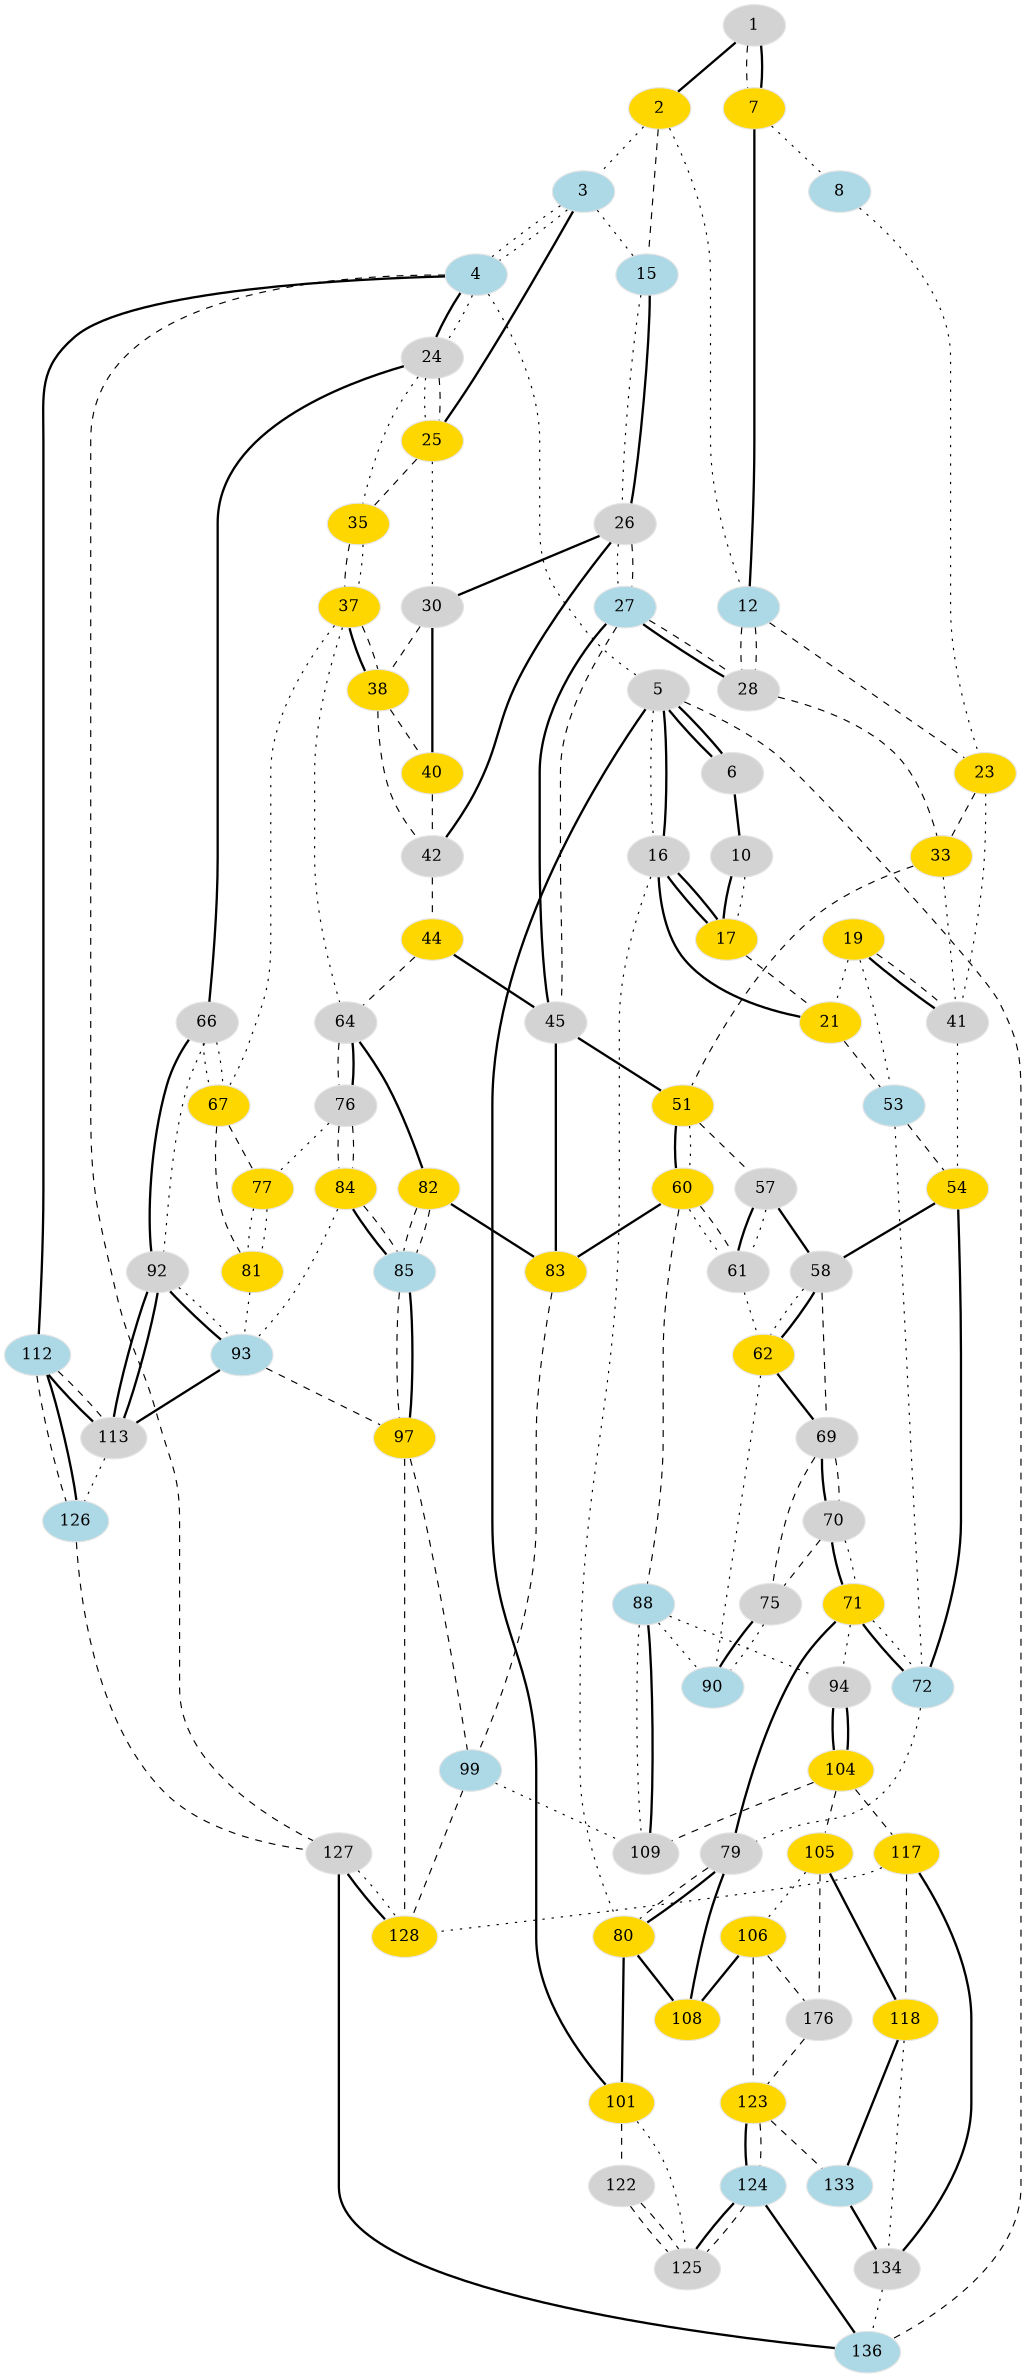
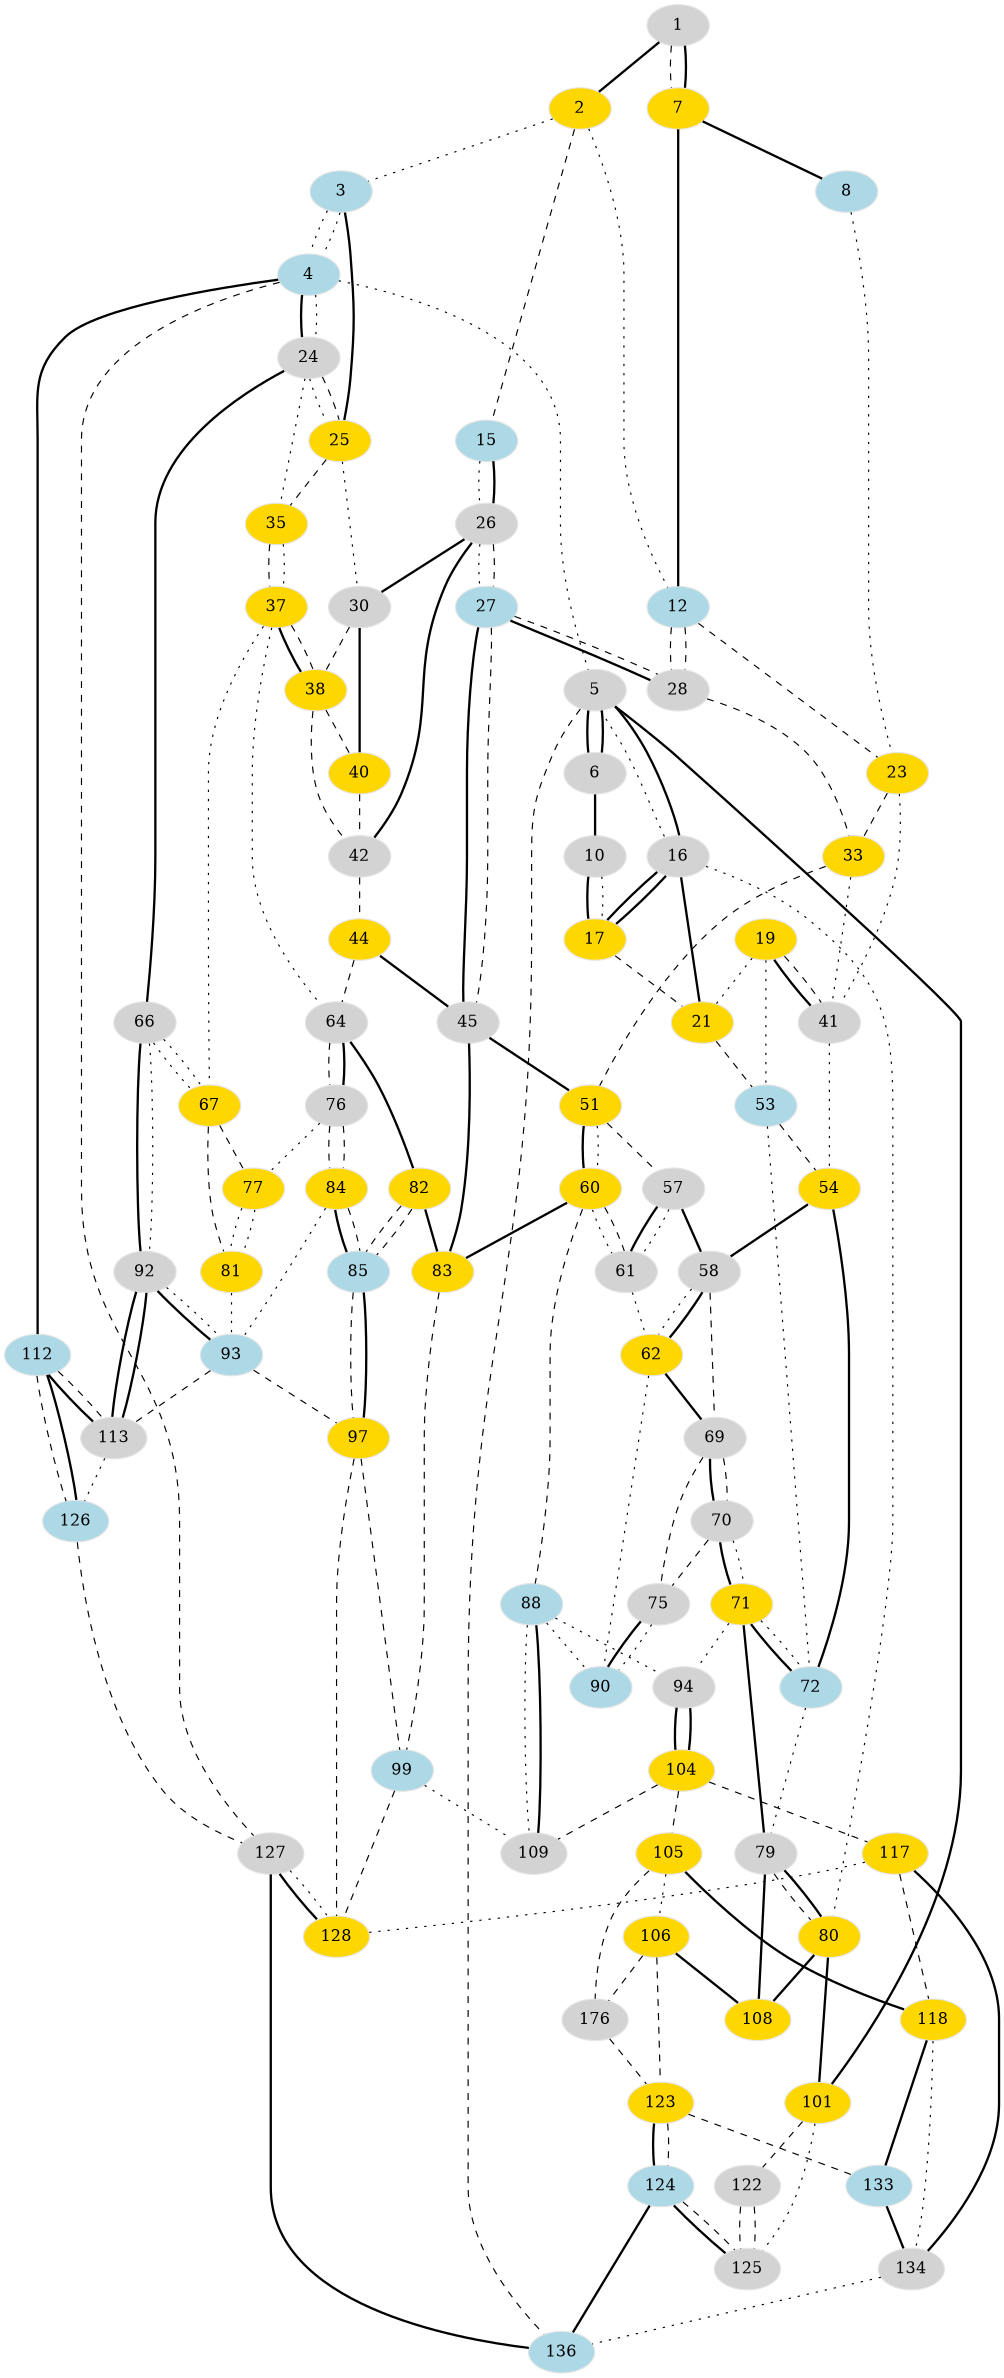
  graph {
    node [color=gray90 fillcolor=gold style=filled]
    edge [style=bold]
    1 [fillcolor=lightgrey]
    2 [super="+11"]
    7
    3 [fillcolor=lightblue super="+14"]
    12 [fillcolor=lightblue super="+13"]
    15 [fillcolor=lightblue]
    8 [fillcolor=lightblue super="+22"]
    4 [fillcolor=lightblue super="+111"]
    25 [super="+29"]
    23 [super="+34"]
    28 [fillcolor=lightgrey]
    26 [fillcolor=lightgrey super="+32"]
    5 [fillcolor=lightgrey super="+102"]
    24 [fillcolor=lightgrey super="+36"]
    112 [fillcolor=lightblue]
    127 [fillcolor=lightgrey super="+138"]
    35
    30 [fillcolor=lightgrey super="+31"]
    6 [fillcolor=lightgrey]
    16 [fillcolor=lightgrey super="+47"]
    101 [super="+121"]
    136 [fillcolor=lightblue super="+137"]
    66 [fillcolor=lightgrey]
    113 [fillcolor=lightgrey super="+114"]
    126 [fillcolor=lightblue]
    128 [super="+129"]
    10 [fillcolor=lightgrey]
    17
    21 [super="+46"]
    80 [super="+100"]
    122 [fillcolor=lightgrey]
    125 [fillcolor=lightgrey]
    41 [fillcolor=lightgrey super="+49"]
    33 [super="+48"]
    19 [super="+20"]
    53 [fillcolor=lightblue super="+56"]
    27 [fillcolor=lightblue]
    42 [fillcolor=lightgrey super="+43"]
    108 [super="+119"]
    54 [super="+55"]
    72 [fillcolor=lightblue super="+78"]
    51 [super="+52"]
    37 [super="+63"]
    67 [super="+68"]
    92 [fillcolor=lightgrey]
    38 [super="+39"]
    40
    45 [fillcolor=lightgrey super="+50"]
    44
    83 [super="+86"]
    57 [fillcolor=lightgrey]
    60 [super="+87"]
    64 [fillcolor=lightgrey super="+65"]
    76 [fillcolor=lightgrey]
    82
    77
    81
    58 [fillcolor=lightgrey super="+59"]
    99 [fillcolor=lightblue super="+120"]
    61 [fillcolor=lightgrey]
    88 [fillcolor=lightblue super="+89"]
    79 [fillcolor=lightgrey super="+96"]
    62 [super="+73"]
    69 [fillcolor=lightgrey super="+74"]
    90 [fillcolor=lightblue]
    70 [fillcolor=lightgrey]
    75 [fillcolor=lightgrey]
    94 [fillcolor=lightgrey]
    109 [fillcolor=lightgrey]
    84 [super="+91"]
    85 [fillcolor=lightblue]
    93 [fillcolor=lightblue super="+103"]
    71 [super="+95"]
    104 [super="+110"]
    97 [super="+98"]
    105 [super="+115"]
    117 [super="+130"]
    106 [super="+107"]
    n79 [fillcolor=lightgrey label=176]
    118 [super="+132"]
    134 [fillcolor=lightgrey super="+135"]
    123 [super="+131"]
    133 [fillcolor=lightblue]
    124 [fillcolor=lightblue]
    1 -- 2
    1 -- 7 [style=dashed]
    1 -- 7
    2 -- 3 [style=dotted]
    2 -- 12 [style=dotted]
    2 -- 15 [style=dashed]
    7 -- 12
-   7 -- 8 [style=dotted]
-   3 -- 15 [style=dotted]
+   7 -- 8
    3 -- 4 [style=dotted]
    3 -- 4 [style=dotted]
    3 -- 25
    12 -- 23 [style=dashed]
    12 -- 28 [style=dashed]
    12 -- 28 [style=dashed]
    15 -- 26 [style=dotted]
    15 -- 26
    8 -- 23 [style=dotted]
    4 -- 5 [style=dotted weight=2]
    4 -- 24
    4 -- 24 [style=dotted]
    4 -- 112
    4 -- 127 [style=dashed]
    25 -- 35 [style=dashed]
    25 -- 30 [style=dotted]
    23 -- 41 [style=dotted]
    23 -- 33 [style=dashed]
    28 -- 33 [style=dashed]
    26 -- 30
    26 -- 27 [style=dotted]
    26 -- 27 [style=dashed]
    26 -- 42
    5 -- 6
    5 -- 6
    5 -- 16 [style=dotted]
    5 -- 16
    5 -- 101
    5 -- 136 [style=dashed]
    24 -- 25 [style=dotted]
    24 -- 25 [style=dashed]
    24 -- 35 [style=dotted]
    24 -- 66
    112 -- 113
    112 -- 113 [style=dashed]
    112 -- 126 [style=dashed]
    112 -- 126
    127 -- 136
    127 -- 128
    127 -- 128 [style=dotted]
    35 -- 37 [style=dashed]
    35 -- 37 [style=dotted]
    30 -- 38 [style=dashed]
    30 -- 40
    6 -- 10
    16 -- 17
    16 -- 17
    16 -- 21
    16 -- 80 [style=dotted]
    101 -- 122 [style=dashed]
    101 -- 125 [style=dotted]
    66 -- 67 [style=dotted]
    66 -- 67 [style=dotted]
    66 -- 92
    66 -- 92 [style=dotted]
    113 -- 126 [style=dotted]
    126 -- 127 [style=dashed]
    10 -- 17
    10 -- 17 [style=dotted]
    17 -- 21 [style=dashed]
    21 -- 53 [style=dashed]
    80 -- 101
    80 -- 108
    122 -- 125 [style=dashed]
    122 -- 125 [style=dashed]
    41 -- 54 [style=dotted]
    33 -- 41 [style=dotted]
    33 -- 51 [style=dashed]
    19 -- 21 [style=dotted]
    19 -- 41
    19 -- 41 [style=dashed]
    19 -- 53 [style=dotted]
    53 -- 54 [style=dashed]
    53 -- 72 [style=dotted]
    27 -- 28
    27 -- 28 [style=dashed]
    27 -- 45
    27 -- 45 [style=dashed]
    42 -- 44 [style=dashed]
    54 -- 72
    54 -- 58
    72 -- 79 [style=dotted]
    51 -- 57 [style=dashed]
    51 -- 60
    51 -- 60 [style=dotted]
    37 -- 67 [style=dotted]
    37 -- 38
    37 -- 38 [style=dashed]
    37 -- 64 [style=dotted]
    67 -- 77 [style=dashed]
    67 -- 81 [style=dashed]
    92 -- 113
    92 -- 113
    92 -- 93
    92 -- 93 [style=dotted]
    38 -- 42 [style=dashed]
    38 -- 40 [style=dashed]
    40 -- 42 [style=dashed]
    45 -- 51
    45 -- 83
    44 -- 45
    44 -- 64 [style=dashed]
    83 -- 99 [style=dashed]
    57 -- 58
    57 -- 61
    57 -- 61 [style=dotted]
    60 -- 83
    60 -- 61 [style=dotted]
    60 -- 61 [style=dashed]
    60 -- 88 [style=dashed]
    64 -- 76 [style=dashed]
    64 -- 76
    64 -- 82
    76 -- 77 [style=dotted]
    76 -- 84 [style=dashed]
    76 -- 84 [style=dashed]
    82 -- 83
    82 -- 85 [style=dashed]
    82 -- 85 [style=dashed]
    77 -- 81 [style=dotted]
    77 -- 81 [style=dotted]
    81 -- 93 [style=dotted]
    58 -- 62 [style=dotted]
    58 -- 62
    58 -- 69 [style=dashed]
    99 -- 128 [style=dashed]
    99 -- 109 [style=dotted]
    61 -- 62 [style=dotted]
    88 -- 90 [style=dotted]
    88 -- 94 [style=dotted]
    88 -- 109 [style=dotted]
    88 -- 109
    79 -- 80 [style=dashed]
    79 -- 80
    79 -- 108
    62 -- 69
    62 -- 90 [style=dotted]
    69 -- 70
    69 -- 70 [style=dashed]
    69 -- 75 [style=dashed]
    70 -- 75 [style=dashed]
    70 -- 71
    70 -- 71 [style=dotted]
    75 -- 90
    75 -- 90 [style=dotted]
    94 -- 104
    94 -- 104
    84 -- 85
    84 -- 85 [style=dashed]
    84 -- 93 [style=dotted]
    85 -- 97 [style=dashed]
    85 -- 97
-   93 -- 113
+   93 -- 113 [style=dashed]
    93 -- 97 [style=dashed]
    71 -- 72
    71 -- 72 [style=dotted]
    71 -- 79
    71 -- 94 [style=dotted]
    104 -- 109 [style=dashed]
    104 -- 105 [style=dashed]
    104 -- 117 [style=dashed]
    97 -- 128 [style=dashed]
    97 -- 99 [style=dashed]
    105 -- 106 [style=dotted]
    105 -- n79 [style=dashed]
    105 -- 118
    117 -- 128 [style=dotted]
    117 -- 118 [style=dashed]
    117 -- 134
    106 -- 108
    106 -- n79 [style=dashed]
    106 -- 123 [style=dashed]
    n79 -- 123 [style=dashed]
    118 -- 134 [style=dotted]
    118 -- 133
    134 -- 136 [style=dotted]
    123 -- 133 [style=dashed]
    123 -- 124
    123 -- 124 [style=dashed]
    133 -- 134
    124 -- 136
    124 -- 125
    124 -- 125 [style=dashed]
  }
